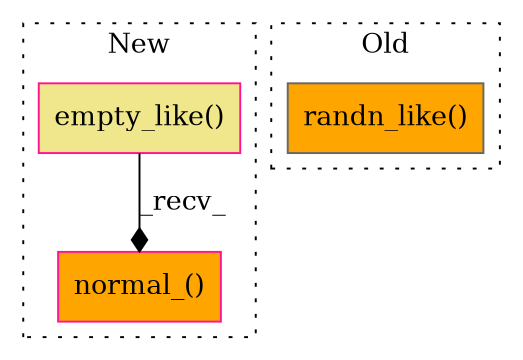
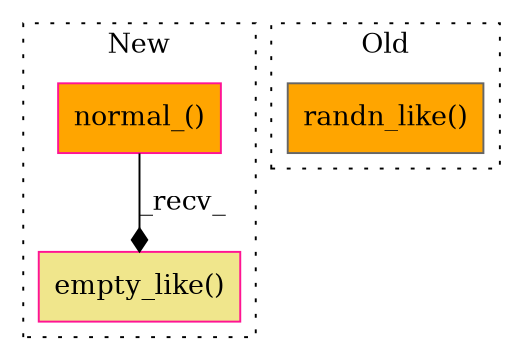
  digraph {
    node [a=75 l="17,1" shape=box style=filled fillcolor=orange color=deeppink]
    n1 [l=29 label="normal_()" s=3688]
    n2 [label="empty_like()" s="3688,3706" fillcolor=khaki]
    n3 [label="randn_like()" s="3984,4002" color=gray40]
    subgraph cluster_1 {
      label=New
      style=dotted
      n1
      n2
    }
    subgraph cluster_2 {
      label=Old
      style=dotted
      n3
    }
-   n2 -> n1 [label=_recv_ arrowhead=diamond]
+   n1 -> n2 [label=_recv_ arrowhead=diamond]
  }
